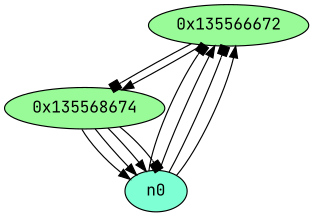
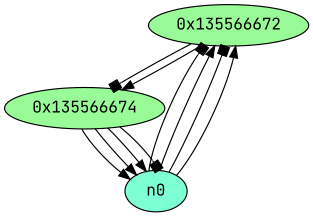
  digraph {
    fontname="JetBrains Mono"
    node [fillcolor=palegreen fontname="JetBrains Mono" style=filled]
    edge [arrowhead=normal fontname="JetBrains Mono"]
    n1 [label="0x135566672"]
-   n2 [label="0x135568674"]
+   n2 [label="0x135566674"]
    n0 [fillcolor=aquamarine]
    n1 -> n2 [arrowhead=box]
    n1 -> n2
    n2 -> n0
    n2 -> n0
    n2 -> n0
    n2 -> n0 [arrowhead=box]
    n0 -> n1 [arrowhead=box]
    n0 -> n1
    n0 -> n1 [arrowhead=box]
    n0 -> n1
  }
